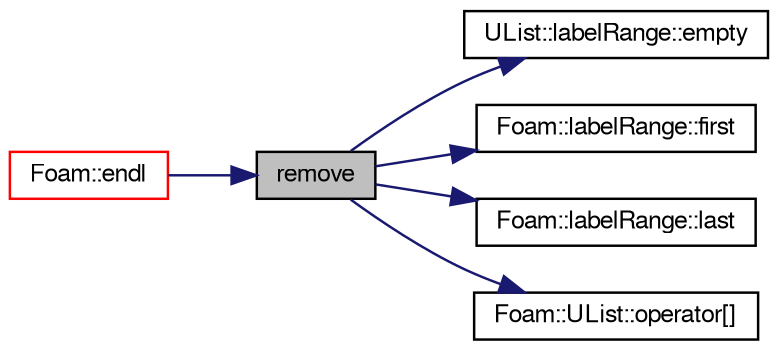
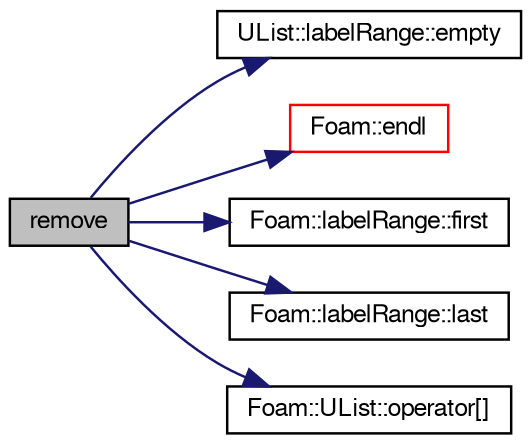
  digraph {
    rankdir=LR
    node [color=black fontname=FreeSans fontsize=10 shape=record]
    edge [color=midnightblue fontname=FreeSans fontsize=10 labelfontname=FreeSans labelfontsize=10 style=solid]
    n1 [fillcolor=grey75 fontcolor=black height=0.2 label=remove style=filled width=0.4]
    n2 [height=0.2 label="UList::labelRange::empty" width=0.4]
    n3 [color=red height=0.2 label="Foam::endl" width=0.4]
    n4 [height=0.2 label="Foam::labelRange::first" width=0.4]
    n5 [height=0.2 label="Foam::labelRange::last" width=0.4]
    n6 [height=0.2 label="Foam::UList::operator[]" width=0.4]
    n1 -> n2
-   n3 -> n1
+   n1 -> n3
    n1 -> n4
    n1 -> n5
    n1 -> n6
  }
